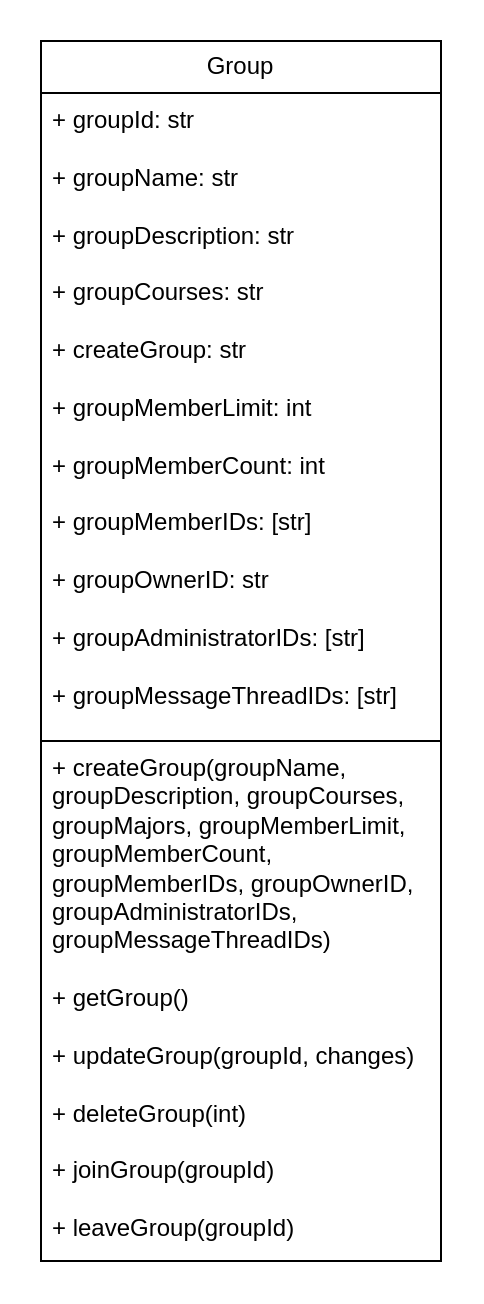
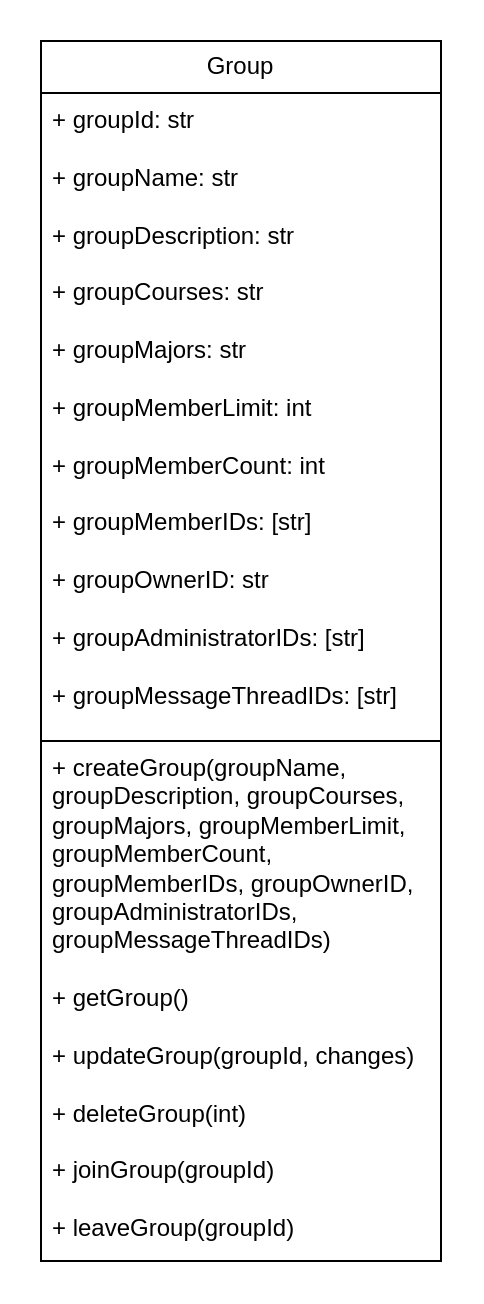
  <mxCell id="0" />
  <mxCell id="1" parent="0" />
  <mxCell id="2" value="Group" style="swimlane;fontStyle=0;childLayout=stackLayout;horizontal=1;startSize=26;fillColor=none;horizontalStack=0;resizeParent=1;resizeParentMax=0;resizeLast=0;collapsible=1;marginBottom=0;whiteSpace=wrap;html=1;" parent="1" vertex="1"><mxGeometry x="20" y="20" width="200" height="610" as="geometry" /></mxCell>
- <mxCell id="3" value="+ groupId: str&lt;div&gt;&lt;br&gt;&lt;div&gt;+ groupName: str&lt;/div&gt;&lt;div&gt;&lt;br&gt;&lt;/div&gt;&lt;div&gt;+ groupDescription: str&lt;/div&gt;&lt;div&gt;&lt;br&gt;&lt;/div&gt;&lt;div&gt;+ groupCourses: str&lt;/div&gt;&lt;div&gt;&lt;br&gt;&lt;/div&gt;&lt;div&gt;+ createGroup: str&lt;br&gt;&lt;div&gt;&lt;br&gt;&lt;/div&gt;&lt;/div&gt;&lt;/div&gt;&lt;div&gt;+ groupMemberLimit: int&lt;/div&gt;&lt;div&gt;&lt;br&gt;&lt;/div&gt;&lt;div&gt;+ groupMemberCount: int&lt;/div&gt;&lt;div&gt;&lt;br&gt;&lt;/div&gt;&lt;div&gt;+ groupMemberIDs: [str]&lt;/div&gt;&lt;div&gt;&lt;br&gt;&lt;/div&gt;&lt;div&gt;+ groupOwnerID: str&lt;/div&gt;&lt;div&gt;&lt;br&gt;&lt;/div&gt;&lt;div&gt;+ groupAdministratorIDs: [str]&lt;/div&gt;&lt;div&gt;&lt;br&gt;&lt;/div&gt;&lt;div&gt;+ groupMessageThreadIDs: [str]&lt;/div&gt;" style="text;strokeColor=none;fillColor=none;align=left;verticalAlign=top;spacingLeft=4;spacingRight=4;overflow=hidden;rotatable=0;points=[[0,0.5],[1,0.5]];portConstraint=eastwest;whiteSpace=wrap;html=1;" parent="2" vertex="1"><mxGeometry y="26" width="200" height="324" as="geometry" /></mxCell>
+ <mxCell id="3" value="+ groupId: str&lt;div&gt;&lt;br&gt;&lt;div&gt;+ groupName: str&lt;/div&gt;&lt;div&gt;&lt;br&gt;&lt;/div&gt;&lt;div&gt;+ groupDescription: str&lt;/div&gt;&lt;div&gt;&lt;br&gt;&lt;/div&gt;&lt;div&gt;+ groupCourses: str&lt;/div&gt;&lt;div&gt;&lt;br&gt;&lt;/div&gt;&lt;div&gt;+ groupMajors: str&lt;br&gt;&lt;div&gt;&lt;br&gt;&lt;/div&gt;&lt;/div&gt;&lt;/div&gt;&lt;div&gt;+ groupMemberLimit: int&lt;/div&gt;&lt;div&gt;&lt;br&gt;&lt;/div&gt;&lt;div&gt;+ groupMemberCount: int&lt;/div&gt;&lt;div&gt;&lt;br&gt;&lt;/div&gt;&lt;div&gt;+ groupMemberIDs: [str]&lt;/div&gt;&lt;div&gt;&lt;br&gt;&lt;/div&gt;&lt;div&gt;+ groupOwnerID: str&lt;/div&gt;&lt;div&gt;&lt;br&gt;&lt;/div&gt;&lt;div&gt;+ groupAdministratorIDs: [str]&lt;/div&gt;&lt;div&gt;&lt;br&gt;&lt;/div&gt;&lt;div&gt;+ groupMessageThreadIDs: [str]&lt;/div&gt;" style="text;strokeColor=none;fillColor=none;align=left;verticalAlign=top;spacingLeft=4;spacingRight=4;overflow=hidden;rotatable=0;points=[[0,0.5],[1,0.5]];portConstraint=eastwest;whiteSpace=wrap;html=1;" parent="2" vertex="1"><mxGeometry y="26" width="200" height="324" as="geometry" /></mxCell>
  <mxCell id="4" value="+ createGroup(groupName, groupDescription, groupCourses, groupMajors, groupMemberLimit, groupMemberCount, groupMemberIDs, groupOwnerID, groupAdministratorIDs, groupMessageThreadIDs)&lt;div&gt;&lt;br&gt;&lt;div&gt;+ getGroup()&lt;/div&gt;&lt;div&gt;&lt;br&gt;&lt;/div&gt;&lt;div&gt;+ updateGroup(groupId, changes)&lt;/div&gt;&lt;div&gt;&lt;br&gt;&lt;/div&gt;&lt;div&gt;+ deleteGroup(int)&lt;/div&gt;&lt;div&gt;&lt;br&gt;&lt;/div&gt;&lt;div&gt;+ joinGroup(groupId)&lt;/div&gt;&lt;div&gt;&lt;br&gt;&lt;/div&gt;&lt;div&gt;+ leaveGroup(groupId)&lt;/div&gt;&lt;/div&gt;" style="text;strokeColor=default;fillColor=none;align=left;verticalAlign=top;spacingLeft=4;spacingRight=4;overflow=hidden;rotatable=0;points=[[0,0.5],[1,0.5]];portConstraint=eastwest;whiteSpace=wrap;html=1;" parent="2" vertex="1"><mxGeometry y="350" width="200" height="260" as="geometry" /></mxCell>
